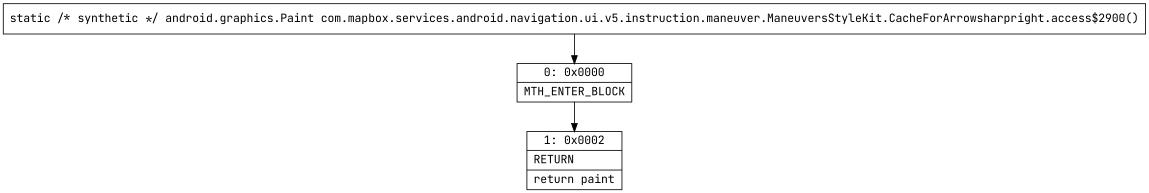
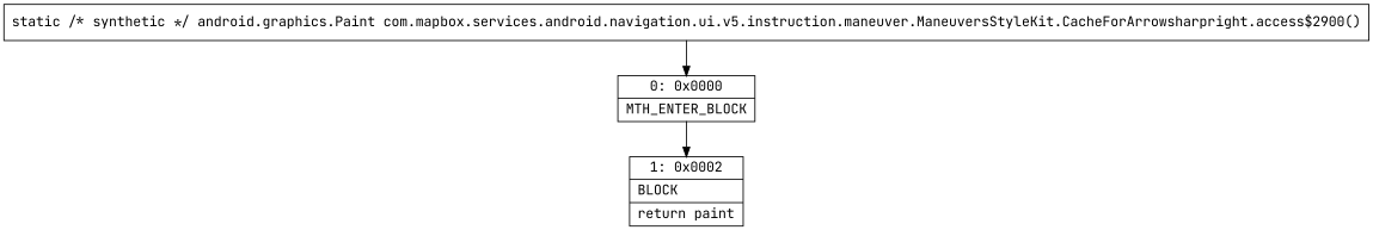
  digraph {
    fontname="JetBrains Mono"
    node [shape=record fontname="JetBrains Mono"]
    edge [fontname="JetBrains Mono"]
    n1 [label="{0\:\ 0x0000|MTH_ENTER_BLOCK\l}"]
-   n2 [label="{1\:\ 0x0002|RETURN\l|return paint\l}"]
+   n2 [label="{1\:\ 0x0002|BLOCK\l|return paint\l}"]
    n3 [label="{static \/* synthetic *\/ android.graphics.Paint com.mapbox.services.android.navigation.ui.v5.instruction.maneuver.ManeuversStyleKit.CacheForArrowsharpright.access$2900() }"]
    n1 -> n2
    n3 -> n1
  }
